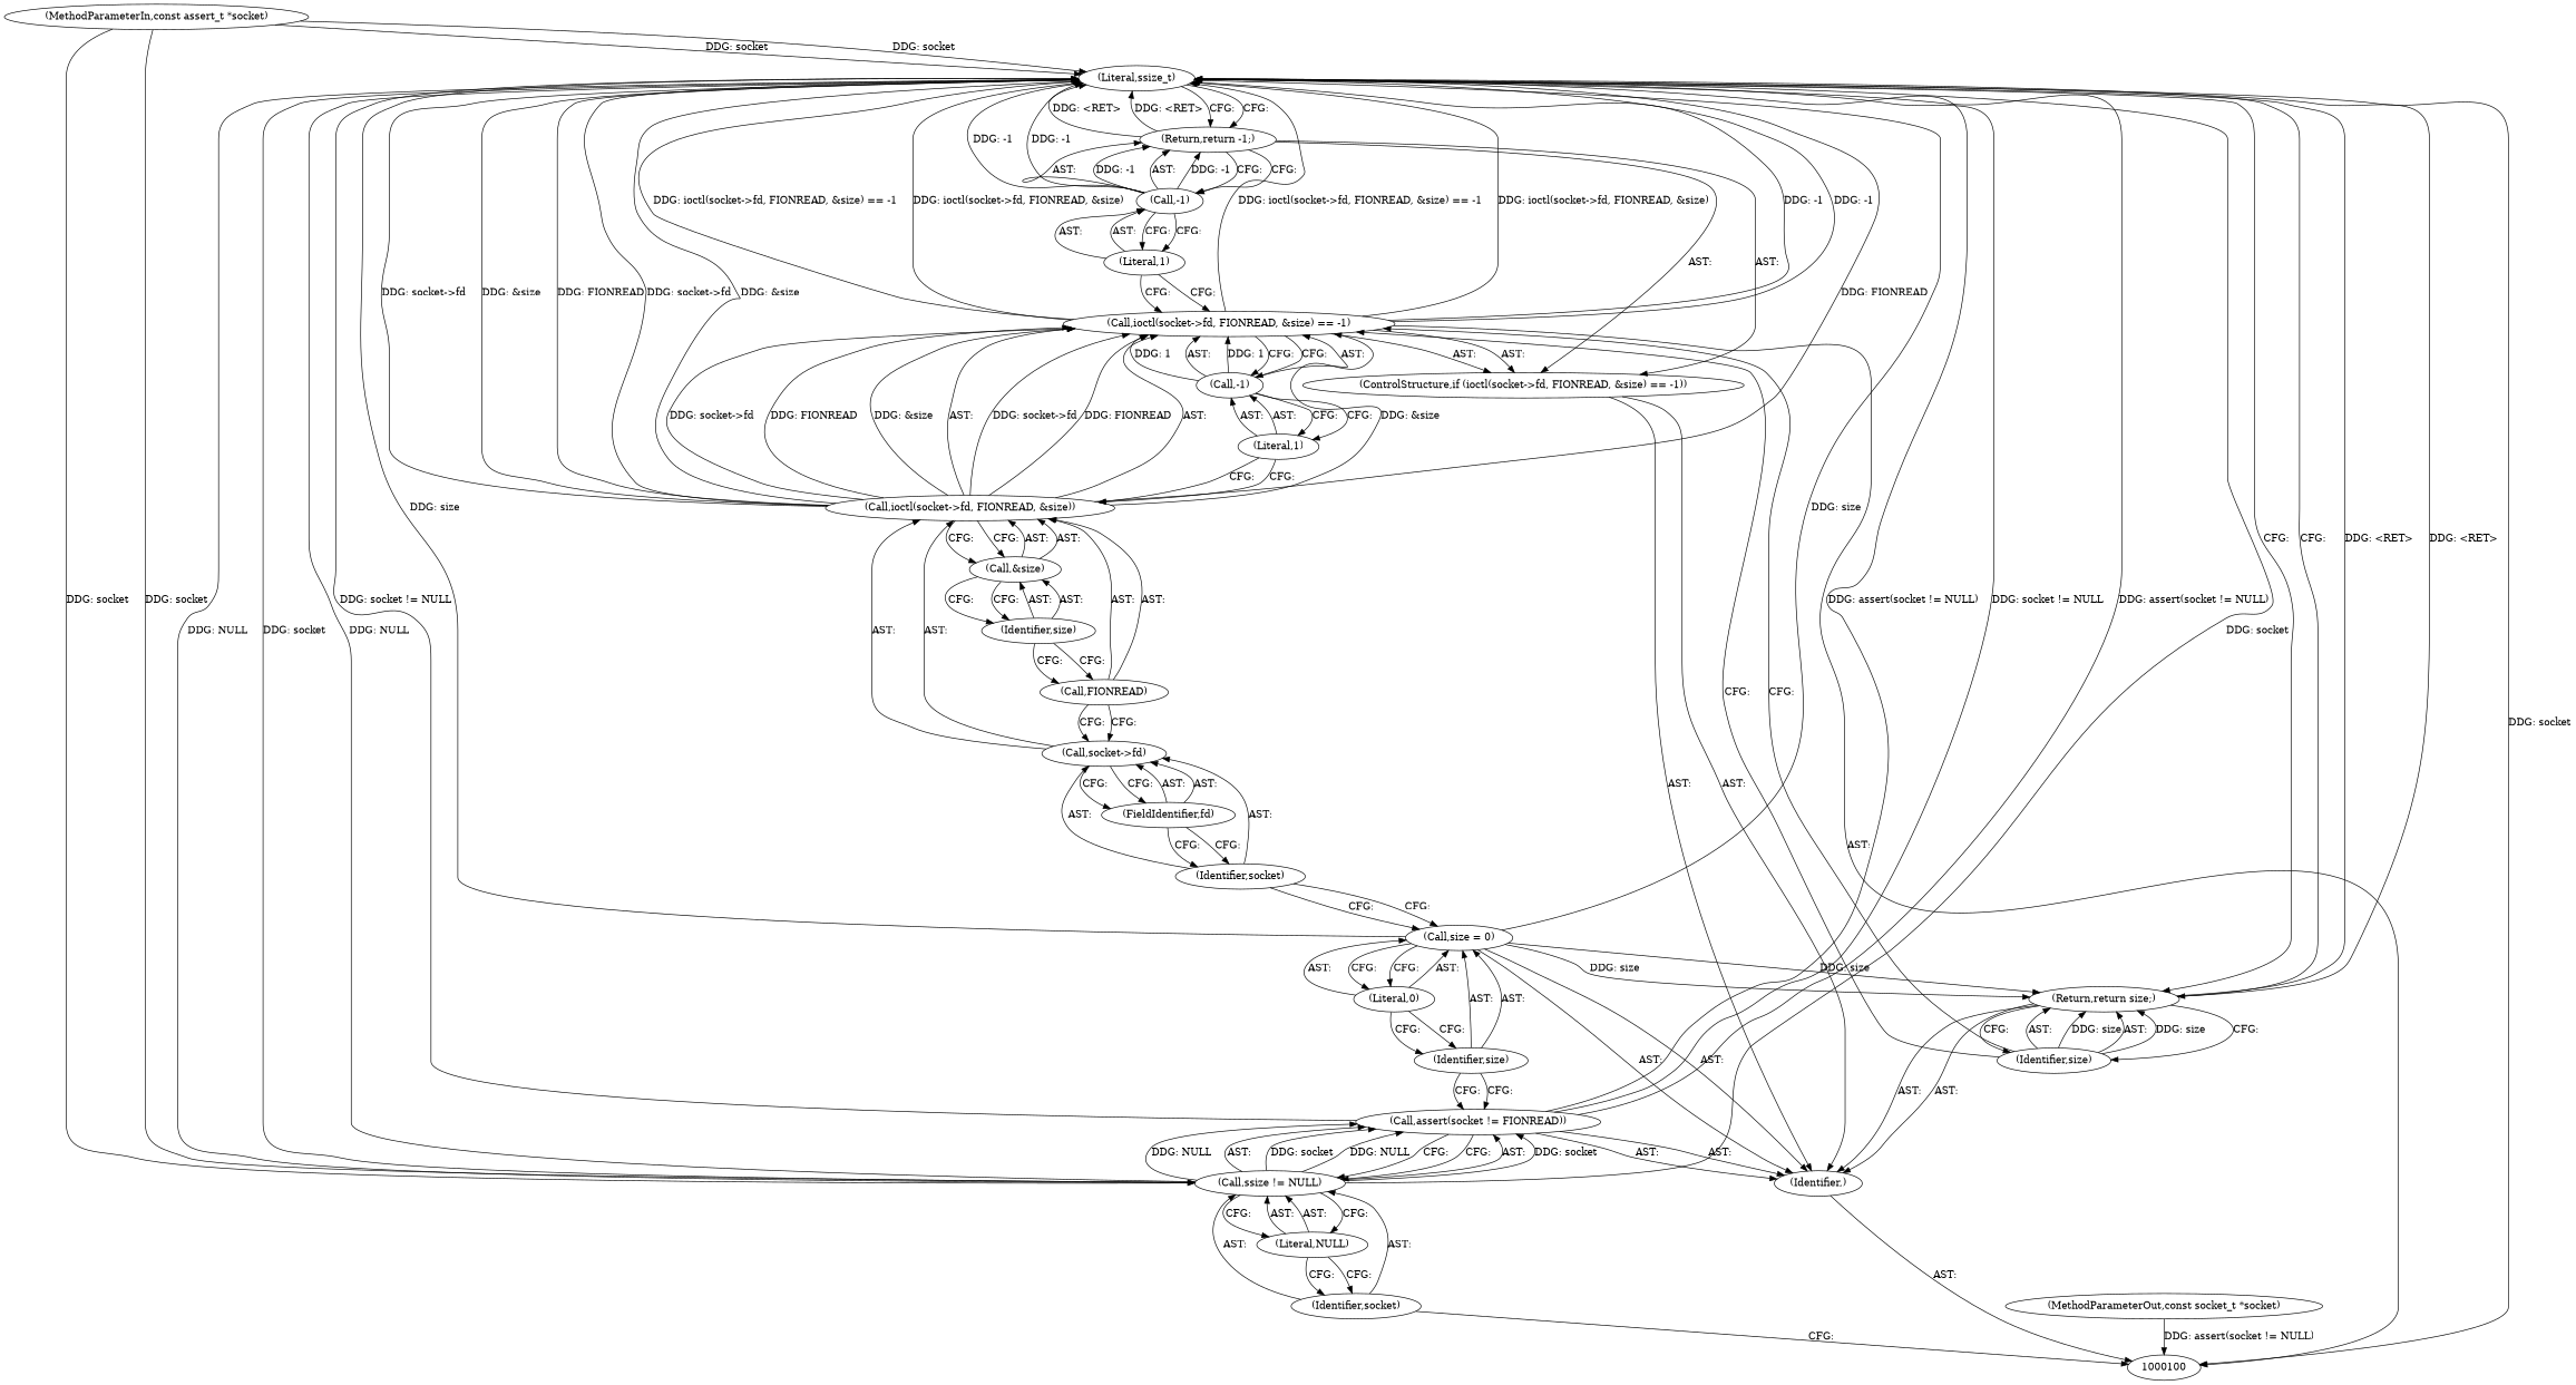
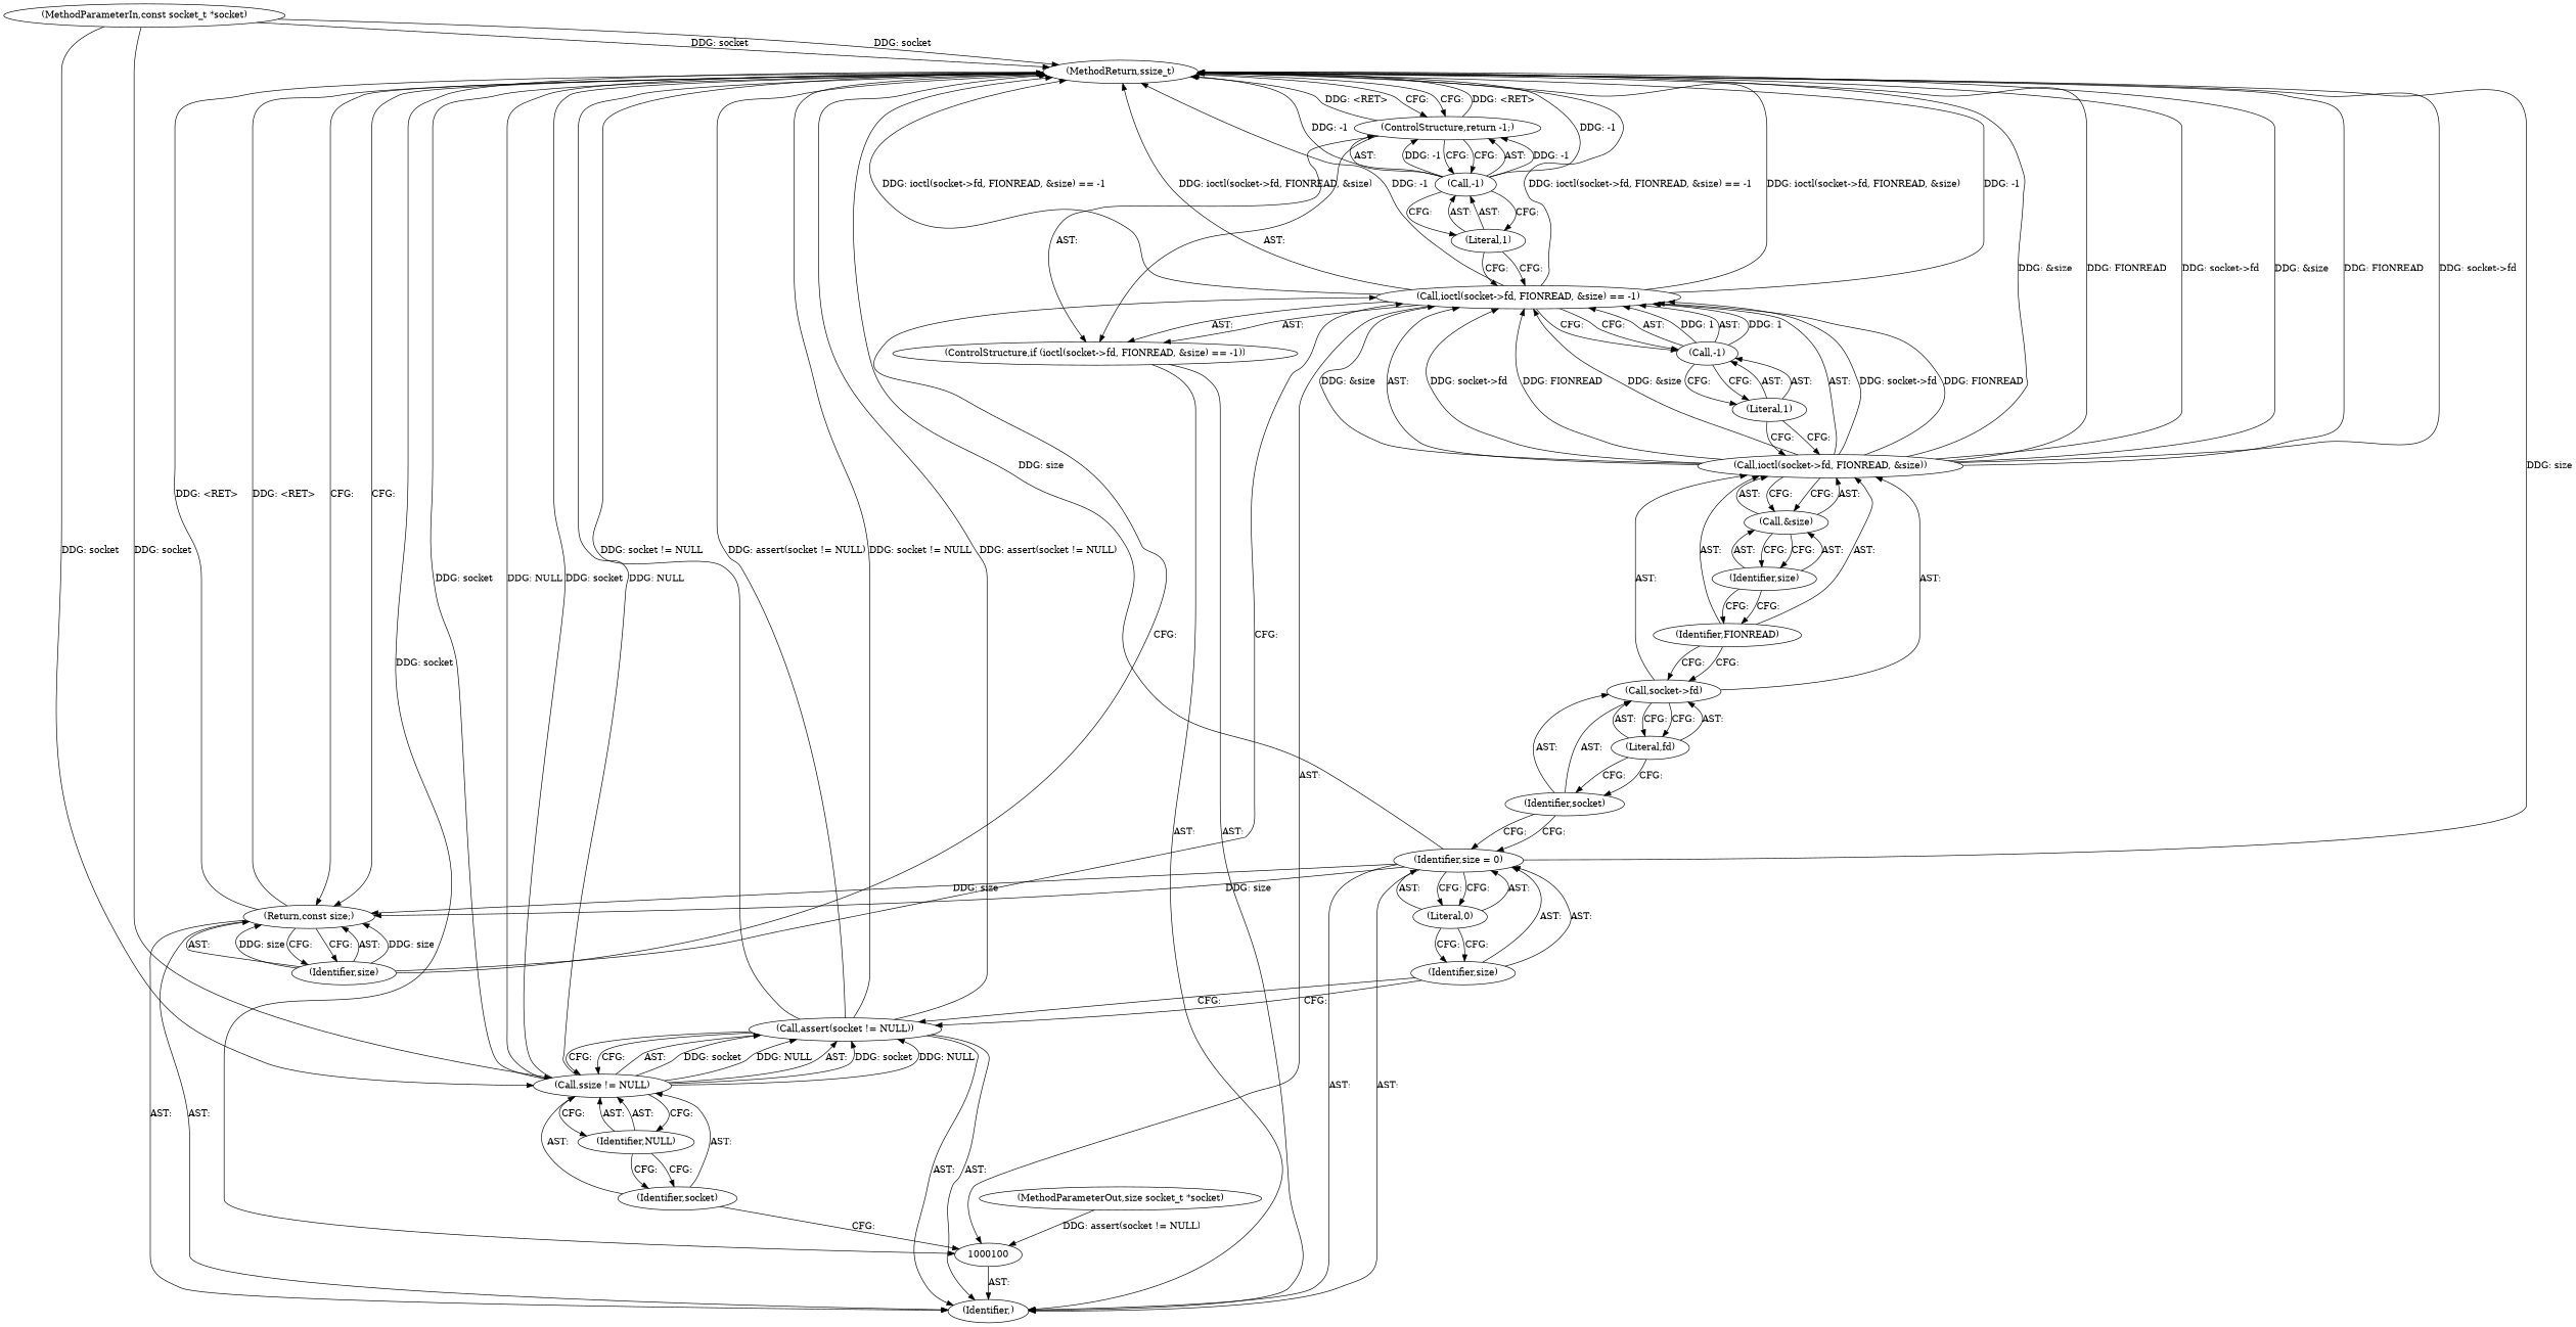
  digraph {
-   n1 [label="(Literal,ssize_t)"]
-   n2 [label="(Return,return -1;)"]
-   n3 [label="(Return,return size;)"]
+   n1 [label="(MethodReturn,ssize_t)"]
+   n2 [label="(ControlStructure,return -1;)"]
+   n3 [label="(Return,const size;)"]
    1000100
    n5 [label="(ControlStructure,if (ioctl(socket->fd, FIONREAD, &size) == -1))"]
    n6 [label="(Call,-1)"]
    n7 [label="(Identifier,)"]
    n8 [label="(Identifier,size)"]
-   n9 [label="(MethodParameterIn,const assert_t *socket)"]
+   n9 [label="(MethodParameterIn,const socket_t *socket)"]
    n10 [label="(Call,ssize != NULL)"]
-   n11 [label="(Literal,NULL)"]
-   n12 [label="(Call,assert(socket != FIONREAD))"]
-   n13 [label="(MethodParameterOut,const socket_t *socket)"]
+   n11 [label="(Identifier,NULL)"]
+   n12 [label="(Call,assert(socket != NULL))"]
+   n13 [label="(MethodParameterOut,size socket_t *socket)"]
    n14 [label="(Identifier,socket)"]
    n15 [label="(Literal,0)"]
-   n16 [label="(Call,size = 0)"]
+   n16 [label="(Identifier,size = 0)"]
    n17 [label="(Identifier,size)"]
    n18 [label="(Call,socket->fd)"]
-   n19 [label="(FieldIdentifier,fd)"]
+   n19 [label="(Literal,fd)"]
    n20 [label="(Call,ioctl(socket->fd, FIONREAD, &size))"]
    n21 [label="(Identifier,socket)"]
    n22 [label="(Call,&size)"]
    n23 [label="(Call,ioctl(socket->fd, FIONREAD, &size) == -1)"]
-   n24 [label="(Call,FIONREAD)"]
+   n24 [label="(Identifier,FIONREAD)"]
    n25 [label="(Identifier,size)"]
    n26 [label="(Call,-1)"]
    n27 [label="(Literal,1)"]
    n28 [label="(Literal,1)"]
    n1 -> n2 [label="CFG: "]
    n1 -> n2 [label="CFG: "]
    n1 -> n3 [label="CFG: "]
    n1 -> n3 [label="CFG: "]
    n1 -> 1000100 [label="DDG: socket"]
    n2 -> n1 [label="DDG: <RET>"]
    n2 -> n1 [label="DDG: <RET>"]
    n2 -> n5 [label="AST: "]
    n2 -> n5 [label="AST: "]
    n2 -> n6 [label="CFG: "]
    n2 -> n6 [label="CFG: "]
    n3 -> n1 [label="DDG: <RET>"]
    n3 -> n1 [label="DDG: <RET>"]
    n3 -> n7 [label="AST: "]
    n3 -> n7 [label="AST: "]
    n3 -> n8 [label="CFG: "]
    n3 -> n8 [label="CFG: "]
    n5 -> n7 [label="AST: "]
    n5 -> n7 [label="AST: "]
    n6 -> n1 [label="DDG: -1"]
    n6 -> n1 [label="DDG: -1"]
    n6 -> n2 [label="AST: "]
    n6 -> n2 [label="DDG: -1"]
    n6 -> n2 [label="AST: "]
    n6 -> n2 [label="DDG: -1"]
    n6 -> n28 [label="CFG: "]
    n6 -> n28 [label="CFG: "]
-   n7 -> 1000100 [label="AST: "]
+   1000100 -> n7 [label="AST: "]
    n8 -> n3 [label="AST: "]
    n8 -> n3 [label="DDG: size"]
    n8 -> n3 [label="AST: "]
    n8 -> n3 [label="DDG: size"]
    n8 -> n23 [label="CFG: "]
    n8 -> n23 [label="CFG: "]
    n9 -> n1 [label="DDG: socket"]
    n9 -> n1 [label="DDG: socket"]
    n9 -> n10 [label="DDG: socket"]
    n9 -> n10 [label="DDG: socket"]
    n10 -> n1 [label="DDG: socket"]
    n10 -> n1 [label="DDG: NULL"]
    n10 -> n1 [label="DDG: socket"]
    n10 -> n1 [label="DDG: NULL"]
    n10 -> n11 [label="CFG: "]
    n10 -> n11 [label="CFG: "]
    n10 -> n12 [label="AST: "]
    n10 -> n12 [label="DDG: socket"]
    n10 -> n12 [label="DDG: NULL"]
    n10 -> n12 [label="AST: "]
    n10 -> n12 [label="DDG: socket"]
    n10 -> n12 [label="DDG: NULL"]
    n11 -> n10 [label="AST: "]
    n11 -> n10 [label="AST: "]
    n11 -> n14 [label="CFG: "]
    n11 -> n14 [label="CFG: "]
    n12 -> n1 [label="DDG: socket != NULL"]
    n12 -> n1 [label="DDG: assert(socket != NULL)"]
    n12 -> n1 [label="DDG: socket != NULL"]
    n12 -> n1 [label="DDG: assert(socket != NULL)"]
    n12 -> n7 [label="AST: "]
    n12 -> n7 [label="AST: "]
    n12 -> n10 [label="CFG: "]
    n12 -> n10 [label="CFG: "]
    n13 -> 1000100 [label="DDG: assert(socket != NULL)"]
    n14 -> 1000100 [label="CFG: "]
    n14 -> n10 [label="AST: "]
    n14 -> n10 [label="AST: "]
    n15 -> n16 [label="AST: "]
    n15 -> n16 [label="AST: "]
    n15 -> n17 [label="CFG: "]
    n15 -> n17 [label="CFG: "]
    n16 -> n1 [label="DDG: size"]
    n16 -> n1 [label="DDG: size"]
    n16 -> n3 [label="DDG: size"]
    n16 -> n3 [label="DDG: size"]
    n16 -> n7 [label="AST: "]
    n16 -> n7 [label="AST: "]
    n16 -> n15 [label="CFG: "]
    n16 -> n15 [label="CFG: "]
    n17 -> n12 [label="CFG: "]
    n17 -> n12 [label="CFG: "]
    n17 -> n16 [label="AST: "]
    n17 -> n16 [label="AST: "]
    n18 -> n19 [label="CFG: "]
    n18 -> n19 [label="CFG: "]
    n18 -> n20 [label="AST: "]
    n18 -> n20 [label="AST: "]
    n19 -> n18 [label="AST: "]
    n19 -> n18 [label="AST: "]
    n19 -> n21 [label="CFG: "]
    n19 -> n21 [label="CFG: "]
    n20 -> n1 [label="DDG: FIONREAD"]
    n20 -> n1 [label="DDG: socket->fd"]
    n20 -> n1 [label="DDG: &size"]
    n20 -> n1 [label="DDG: FIONREAD"]
    n20 -> n1 [label="DDG: socket->fd"]
    n20 -> n1 [label="DDG: &size"]
    n20 -> n22 [label="CFG: "]
    n20 -> n22 [label="CFG: "]
    n20 -> n23 [label="AST: "]
    n20 -> n23 [label="DDG: socket->fd"]
    n20 -> n23 [label="DDG: FIONREAD"]
    n20 -> n23 [label="DDG: &size"]
    n20 -> n23 [label="AST: "]
    n20 -> n23 [label="DDG: socket->fd"]
    n20 -> n23 [label="DDG: FIONREAD"]
    n20 -> n23 [label="DDG: &size"]
    n21 -> n16 [label="CFG: "]
    n21 -> n16 [label="CFG: "]
    n21 -> n18 [label="AST: "]
    n21 -> n18 [label="AST: "]
    n22 -> n20 [label="AST: "]
    n22 -> n20 [label="AST: "]
    n22 -> n25 [label="CFG: "]
    n22 -> n25 [label="CFG: "]
    n23 -> n1 [label="DDG: ioctl(socket->fd, FIONREAD, &size) == -1"]
    n23 -> n1 [label="DDG: ioctl(socket->fd, FIONREAD, &size)"]
    n23 -> n1 [label="DDG: -1"]
    n23 -> n1 [label="DDG: ioctl(socket->fd, FIONREAD, &size) == -1"]
    n23 -> n1 [label="DDG: ioctl(socket->fd, FIONREAD, &size)"]
    n23 -> n1 [label="DDG: -1"]
    n23 -> 1000100 [label="AST: "]
    n23 -> n5 [label="AST: "]
    n23 -> n5 [label="AST: "]
    n23 -> n26 [label="CFG: "]
    n23 -> n26 [label="CFG: "]
    n24 -> n18 [label="CFG: "]
    n24 -> n18 [label="CFG: "]
    n24 -> n20 [label="AST: "]
    n24 -> n20 [label="AST: "]
    n25 -> n22 [label="AST: "]
    n25 -> n22 [label="AST: "]
    n25 -> n24 [label="CFG: "]
    n25 -> n24 [label="CFG: "]
    n26 -> n23 [label="AST: "]
    n26 -> n23 [label="DDG: 1"]
    n26 -> n23 [label="AST: "]
    n26 -> n23 [label="DDG: 1"]
    n26 -> n27 [label="CFG: "]
    n26 -> n27 [label="CFG: "]
    n27 -> n20 [label="CFG: "]
    n27 -> n20 [label="CFG: "]
    n27 -> n26 [label="AST: "]
    n27 -> n26 [label="AST: "]
    n28 -> n6 [label="AST: "]
    n28 -> n6 [label="AST: "]
    n28 -> n23 [label="CFG: "]
    n28 -> n23 [label="CFG: "]
  }
